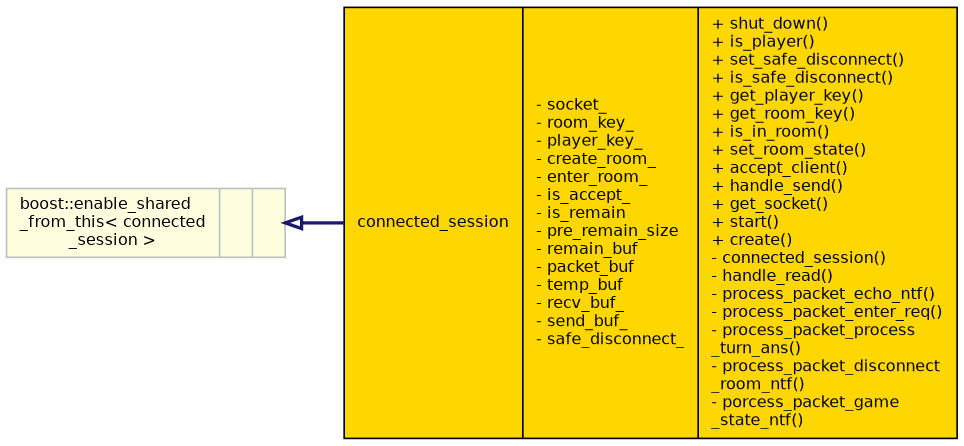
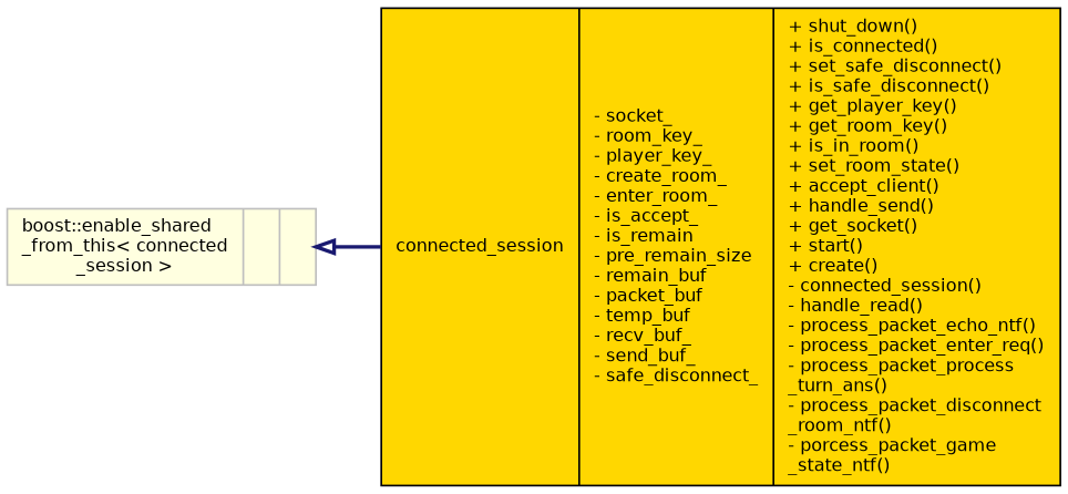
  digraph {
    rankdir=LR
    node [fontname=Helvetica fontsize=10 shape=record style=filled]
-   n1 [color=black fillcolor=gold fontcolor=black height=0.2 label="{connected_session\n|- socket_\l- room_key_\l- player_key_\l- create_room_\l- enter_room_\l- is_accept_\l- is_remain\l- pre_remain_size\l- remain_buf\l- packet_buf\l- temp_buf\l- recv_buf_\l- send_buf_\l- safe_disconnect_\l|+ shut_down()\l+ is_player()\l+ set_safe_disconnect()\l+ is_safe_disconnect()\l+ get_player_key()\l+ get_room_key()\l+ is_in_room()\l+ set_room_state()\l+ accept_client()\l+ handle_send()\l+ get_socket()\l+ start()\l+ create()\l- connected_session()\l- handle_read()\l- process_packet_echo_ntf()\l- process_packet_enter_req()\l- process_packet_process\l_turn_ans()\l- process_packet_disconnect\l_room_ntf()\l- porcess_packet_game\l_state_ntf()\l}" width=0.4]
+   n1 [color=black fillcolor=gold fontcolor=black height=0.2 label="{connected_session\n|- socket_\l- room_key_\l- player_key_\l- create_room_\l- enter_room_\l- is_accept_\l- is_remain\l- pre_remain_size\l- remain_buf\l- packet_buf\l- temp_buf\l- recv_buf_\l- send_buf_\l- safe_disconnect_\l|+ shut_down()\l+ is_connected()\l+ set_safe_disconnect()\l+ is_safe_disconnect()\l+ get_player_key()\l+ get_room_key()\l+ is_in_room()\l+ set_room_state()\l+ accept_client()\l+ handle_send()\l+ get_socket()\l+ start()\l+ create()\l- connected_session()\l- handle_read()\l- process_packet_echo_ntf()\l- process_packet_enter_req()\l- process_packet_process\l_turn_ans()\l- process_packet_disconnect\l_room_ntf()\l- porcess_packet_game\l_state_ntf()\l}" width=0.4]
    n2 [color=grey75 fillcolor=lightyellow height=0.2 label="{boost::enable_shared\l_from_this\< connected\l_session \>\n||}" width=0.4]
    n2 -> n1 [arrowtail=onormal color=midnightblue dir=back fontname=Helvetica fontsize=10 labelfontname=Helvetica labelfontsize=10 style=bold]
  }
